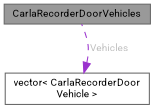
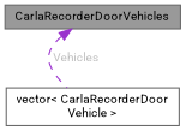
  digraph {
    fontname=Roboto
    node [color=gray40 fontname=Roboto fontsize=10 shape=box style=filled]
    n1 [fillcolor=grey60 fontcolor=black height=0.2 label=CarlaRecorderDoorVehicles width=0.4]
    n2 [fillcolor=white height=0.2 label="vector\< CarlaRecorderDoor\lVehicle \>" width=0.4]
-   n2 -> n1 [color=darkorchid3 dir=back fontcolor=grey fontname=Roboto fontsize=10 label=" Vehicles" labelfontname=Helvetica labelfontsize=10 style=dashed]
+   n1 -> n2 [color=darkorchid3 dir=back fontcolor=grey fontname=Roboto fontsize=10 label=" Vehicles" labelfontname=Helvetica labelfontsize=10 style=dashed]
  }
